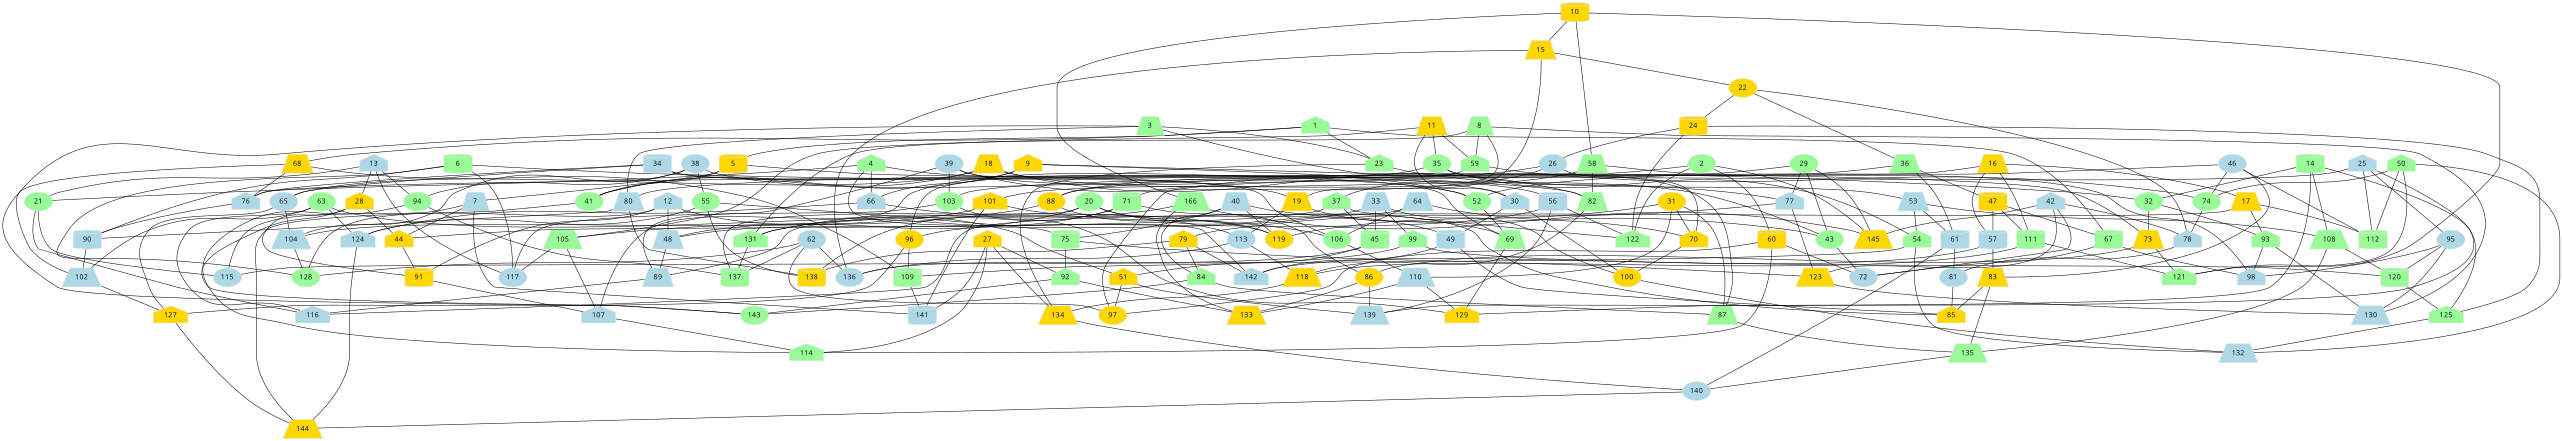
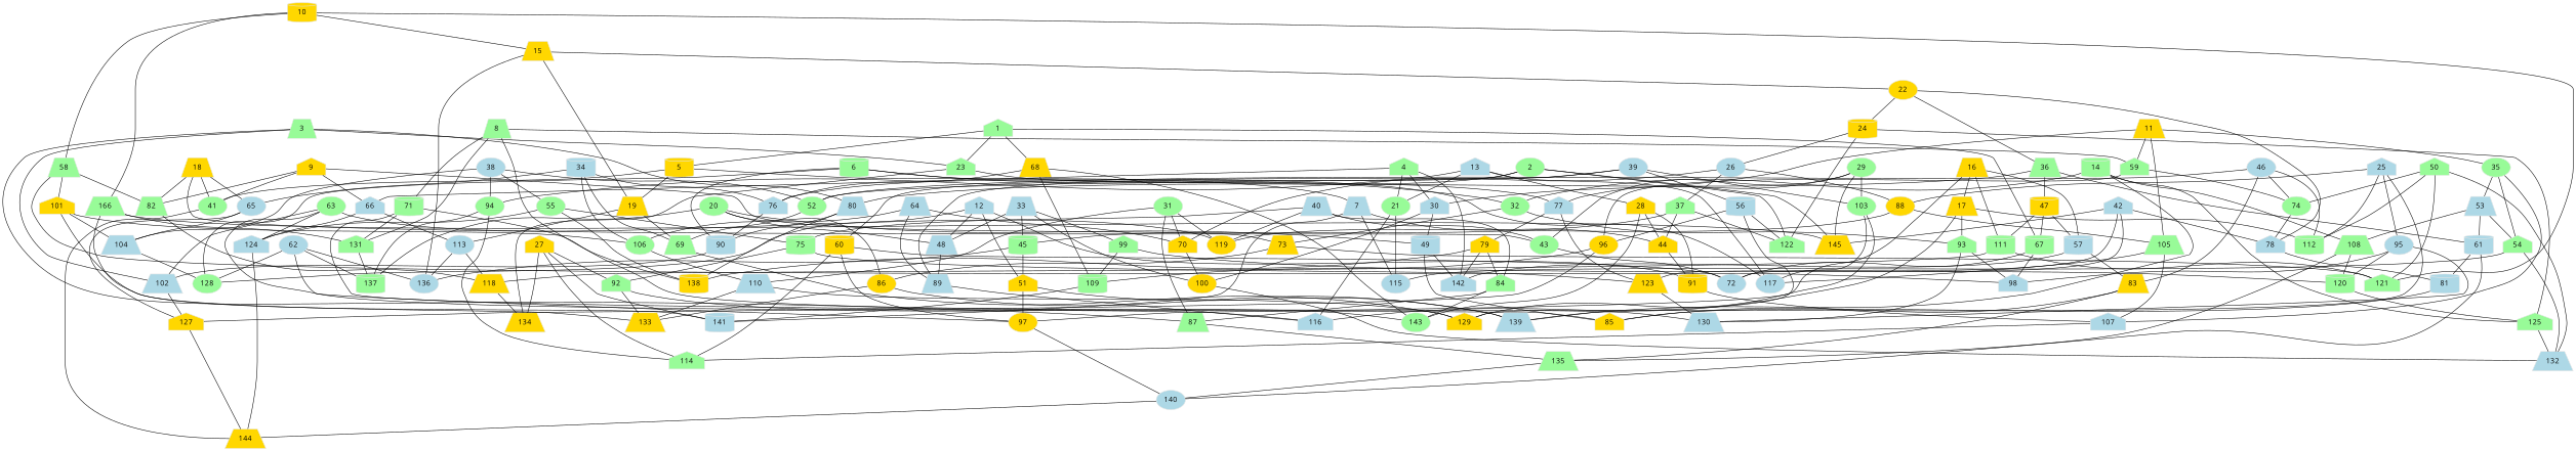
  graph {
    fontname="Open Sans"
    node [color=gray90 fillcolor=palegreen fontname="Open Sans" shape=house style=filled]
    edge [fontname="Open Sans"]
    5 [fillcolor=gold shape=cylinder]
    1
    23
    67 [shape=cylinder]
    68 [fillcolor=gold shape=trapezium]
    7 [fillcolor=lightblue shape=trapezium]
    19 [fillcolor=gold shape=trapezium]
    41 [shape=ellipse]
    77 [fillcolor=lightblue]
    134 [fillcolor=gold shape=trapezium]
    72 [fillcolor=lightblue shape=ellipse]
    98 [fillcolor=lightblue]
    76 [fillcolor=lightblue]
    143 [shape=ellipse]
    109 [shape=cylinder]
    2 [shape=ellipse]
    60 [fillcolor=gold shape=cylinder]
    122
    145 [fillcolor=gold shape=trapezium]
    97 [fillcolor=gold shape=ellipse]
    114
    90 [fillcolor=lightblue shape=cylinder]
    3 [shape=trapezium]
    80 [fillcolor=lightblue shape=trapezium]
    87 [shape=trapezium]
    102 [fillcolor=lightblue shape=trapezium]
    138 [fillcolor=gold shape=cylinder]
    135 [shape=trapezium]
    127 [fillcolor=gold]
    21 [shape=ellipse]
    4
    30 [fillcolor=lightblue]
    66 [fillcolor=lightblue]
    142 [fillcolor=lightblue]
    115 [fillcolor=lightblue shape=ellipse]
    116 [fillcolor=lightblue]
    49 [fillcolor=lightblue shape=cylinder]
    100 [fillcolor=gold shape=ellipse]
    113 [fillcolor=lightblue shape=ellipse]
    124 [fillcolor=lightblue]
    44 [fillcolor=gold]
    141 [fillcolor=lightblue shape=cylinder]
    69 [shape=trapezium]
    144 [fillcolor=gold shape=trapezium]
    6 [shape=cylinder]
    32 [shape=ellipse]
    117 [fillcolor=lightblue shape=ellipse]
    128 [shape=ellipse]
    73 [fillcolor=gold shape=trapezium]
    93
    91 [fillcolor=gold shape=cylinder]
    8 [shape=trapezium]
    59
    71 [shape=cylinder]
    130 [fillcolor=lightblue shape=trapezium]
    131
    74 [shape=ellipse]
    96 [fillcolor=gold shape=ellipse]
    85 [fillcolor=gold]
    137 [shape=cylinder]
    9 [fillcolor=gold]
    82 [shape=trapezium]
    121
    86 [fillcolor=gold shape=ellipse]
    118 [fillcolor=gold shape=trapezium]
    10 [fillcolor=gold shape=cylinder]
    15 [fillcolor=gold shape=trapezium]
    58 [shape=trapezium]
    n69 [label=166 shape=trapezium]
    22 [fillcolor=gold shape=ellipse]
    136 [fillcolor=lightblue shape=ellipse]
    101 [fillcolor=gold]
    133 [fillcolor=gold shape=trapezium]
    11 [fillcolor=gold shape=trapezium]
    35 [shape=ellipse]
    105 [shape=trapezium]
    53 [fillcolor=lightblue shape=trapezium]
    54
    107 [fillcolor=lightblue]
    12 [fillcolor=lightblue]
    48 [fillcolor=lightblue shape=trapezium]
    51 [fillcolor=gold]
    89 [fillcolor=lightblue shape=trapezium]
    139 [fillcolor=lightblue shape=trapezium]
    13 [fillcolor=lightblue]
    28 [fillcolor=gold]
    94 [shape=ellipse]
    14 [shape=cylinder]
    108 [shape=trapezium]
    125
    120 [shape=cylinder]
    132 [fillcolor=lightblue shape=trapezium]
    24 [fillcolor=gold shape=cylinder]
    36 [shape=trapezium]
    78 [fillcolor=lightblue]
    16 [fillcolor=gold shape=trapezium]
    17 [fillcolor=gold shape=trapezium]
    57 [fillcolor=lightblue shape=cylinder]
    111 [shape=cylinder]
    112 [shape=cylinder]
    83 [fillcolor=gold shape=trapezium]
    18 [fillcolor=gold shape=trapezium]
    43 [shape=ellipse]
    65 [fillcolor=lightblue shape=ellipse]
    104 [fillcolor=lightblue shape=trapezium]
    129 [fillcolor=gold]
    20 [shape=ellipse]
    26 [fillcolor=lightblue shape=ellipse]
    47 [fillcolor=gold shape=cylinder]
    61 [fillcolor=lightblue shape=cylinder]
-   81 [fillcolor=lightblue shape=ellipse]
+   81 [fillcolor=lightblue shape=cylinder]
    123 [fillcolor=gold shape=trapezium]
    79 [fillcolor=gold]
    140 [fillcolor=lightblue shape=ellipse]
    88 [fillcolor=gold shape=ellipse]
    37
    70 [fillcolor=gold]
    25 [fillcolor=lightblue]
    95 [fillcolor=lightblue shape=ellipse]
    119 [fillcolor=gold shape=ellipse]
    45 [shape=cylinder]
    27 [fillcolor=gold]
    92
    29 [shape=ellipse]
    103 [shape=ellipse]
-   31 [fillcolor=gold shape=ellipse]
+   31 [shape=ellipse]
    110 [fillcolor=lightblue shape=trapezium]
    33 [fillcolor=lightblue shape=trapezium]
    99
    34 [fillcolor=lightblue shape=cylinder]
    106 [shape=ellipse]
    38 [fillcolor=lightblue shape=ellipse]
    52 [shape=ellipse]
    55 [shape=ellipse]
    75 [shape=cylinder]
    39 [fillcolor=lightblue shape=ellipse]
    56 [fillcolor=lightblue shape=cylinder]
    40 [fillcolor=lightblue shape=trapezium]
    84
    42 [fillcolor=lightblue]
    46 [fillcolor=lightblue shape=ellipse]
    50
    62 [fillcolor=lightblue shape=ellipse]
    63 [shape=ellipse]
    64 [fillcolor=lightblue shape=trapezium]
    5 -- 7
    5 -- 19
    5 -- 41
    1 -- 5
    1 -- 23
    1 -- 67
    1 -- 68
    23 -- 77
    23 -- 134
    67 -- 72
    67 -- 98
    68 -- 76
    68 -- 143
    68 -- 109
    7 -- 115
    7 -- 44
    7 -- 141
    19 -- 113
    19 -- 69
    41 -- 144
    77 -- 123
    77 -- 79
-   134 -- 140
+   97 -- 140
    76 -- 90
    109 -- 141
    2 -- 76
    2 -- 60
    2 -- 122
    2 -- 145
    60 -- 72
    60 -- 97
    60 -- 114
    90 -- 102
    3 -- 23
    3 -- 80
    3 -- 87
    3 -- 102
    80 -- 90
    80 -- 138
    87 -- 135
    102 -- 127
    135 -- 140
    127 -- 144
    21 -- 115
    21 -- 116
    4 -- 21
    4 -- 30
    4 -- 66
    4 -- 142
    30 -- 49
    30 -- 100
    66 -- 113
    66 -- 124
    49 -- 142
    49 -- 85
    100 -- 132
    113 -- 118
    113 -- 136
    124 -- 144
    44 -- 91
    69 -- 129
    6 -- 90
    6 -- 32
    6 -- 117
    6 -- 128
    32 -- 73
    32 -- 93
    73 -- 121
    73 -- 86
    93 -- 98
    93 -- 130
    91 -- 107
    8 -- 59
    8 -- 71
    8 -- 130
    8 -- 131
    59 -- 74
    59 -- 96
    71 -- 138
    71 -- 131
    71 -- 85
    131 -- 137
    74 -- 78
    96 -- 109
    96 -- 127
    9 -- 41
    9 -- 66
    9 -- 73
    9 -- 82
    82 -- 118
    86 -- 133
    86 -- 139
    118 -- 134
    10 -- 121
    10 -- 15
    10 -- 58
    10 -- n69
    15 -- 19
    15 -- 22
    15 -- 136
    58 -- 98
    58 -- 82
    58 -- 101
    n69 -- 145
    n69 -- 131
    n69 -- 133
    22 -- 24
    22 -- 36
    22 -- 78
    101 -- 141
    101 -- 104
    101 -- 106
    11 -- 30
    11 -- 59
    11 -- 35
    11 -- 105
    35 -- 53
    35 -- 54
    35 -- 107
    105 -- 117
    105 -- 107
    53 -- 54
    53 -- 108
    53 -- 61
    54 -- 115
    54 -- 132
    107 -- 114
    12 -- 128
    12 -- 91
    12 -- 48
    12 -- 51
    48 -- 89
    51 -- 97
    51 -- 139
    89 -- 116
    13 -- 21
    13 -- 117
    13 -- 28
    13 -- 94
    28 -- 143
    28 -- 44
    28 -- 91
    94 -- 114
    94 -- 137
    14 -- 32
    14 -- 139
    14 -- 108
    14 -- 125
    108 -- 135
    108 -- 120
    125 -- 132
    120 -- 125
    24 -- 122
    24 -- 125
    24 -- 26
    36 -- 80
    36 -- 47
    36 -- 61
    78 -- 81
    16 -- 97
    16 -- 17
    16 -- 57
    16 -- 111
    17 -- 116
    17 -- 93
    17 -- 112
    57 -- 142
    57 -- 83
    111 -- 121
    111 -- 118
    83 -- 135
    83 -- 85
    18 -- 41
    18 -- 82
    18 -- 43
    18 -- 65
    43 -- 72
    65 -- 127
    65 -- 104
    104 -- 128
    20 -- 49
    20 -- 137
    20 -- 86
    20 -- 48
    26 -- 88
    26 -- 37
    26 -- 70
    47 -- 67
    47 -- 57
    47 -- 111
    61 -- 81
    61 -- 140
    81 -- 85
    123 -- 130
    79 -- 138
    79 -- 142
    79 -- 84
    140 -- 144
    88 -- 105
    88 -- 119
    37 -- 122
    37 -- 44
    37 -- 45
    70 -- 100
    25 -- 112
    25 -- 129
    25 -- 88
    25 -- 95
    95 -- 98
    95 -- 130
    95 -- 120
    45 -- 136
    45 -- 51
    27 -- 134
    27 -- 114
    27 -- 141
    27 -- 92
    92 -- 143
    92 -- 133
    29 -- 77
    29 -- 145
    29 -- 43
    29 -- 103
    103 -- 117
    103 -- 129
    31 -- 87
    31 -- 70
    31 -- 119
    31 -- 110
    110 -- 133
    110 -- 129
    33 -- 100
    33 -- 48
    33 -- 45
    33 -- 99
    99 -- 109
    99 -- 120
    34 -- 76
    34 -- 69
    34 -- 65
    34 -- 106
    106 -- 110
    38 -- 94
    38 -- 104
    38 -- 52
    38 -- 55
    52 -- 69
    55 -- 138
    55 -- 124
    55 -- 75
    75 -- 123
    75 -- 92
    39 -- 89
    39 -- 103
    39 -- 52
    39 -- 56
    56 -- 122
    56 -- 96
    56 -- 139
    40 -- 43
    40 -- 119
    40 -- 75
    40 -- 84
    84 -- 143
    84 -- 87
    42 -- 72
    42 -- 145
    42 -- 78
    42 -- 123
    46 -- 74
    46 -- 112
    46 -- 83
    46 -- 52
    50 -- 74
    50 -- 121
    50 -- 132
    50 -- 112
    62 -- 97
    62 -- 128
    62 -- 137
    62 -- 136
    63 -- 102
    63 -- 116
    63 -- 124
    63 -- 119
    64 -- 89
    64 -- 70
    64 -- 106
  }
